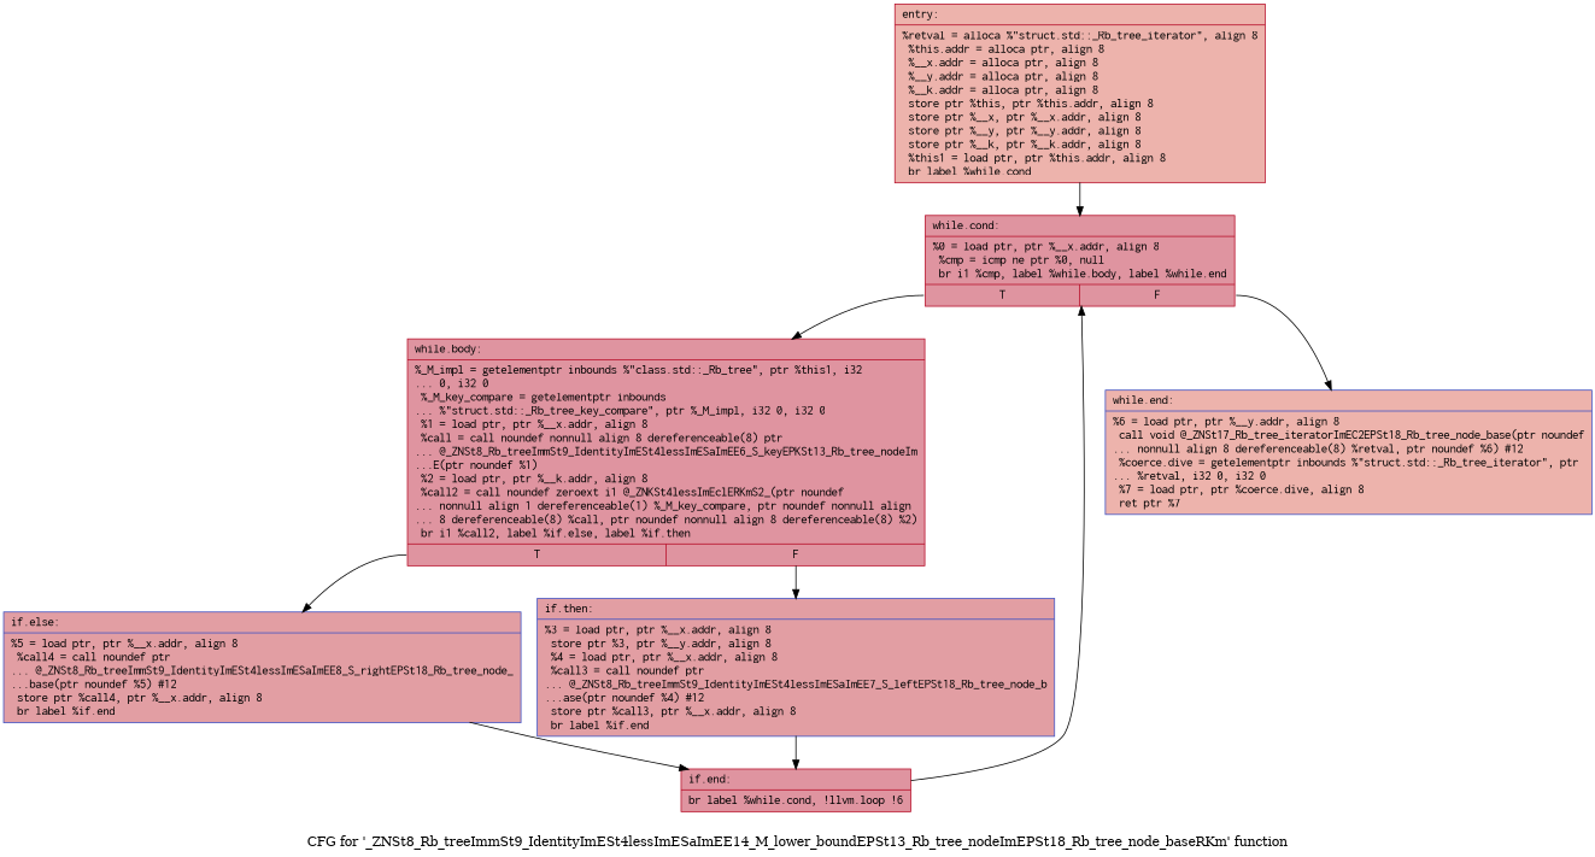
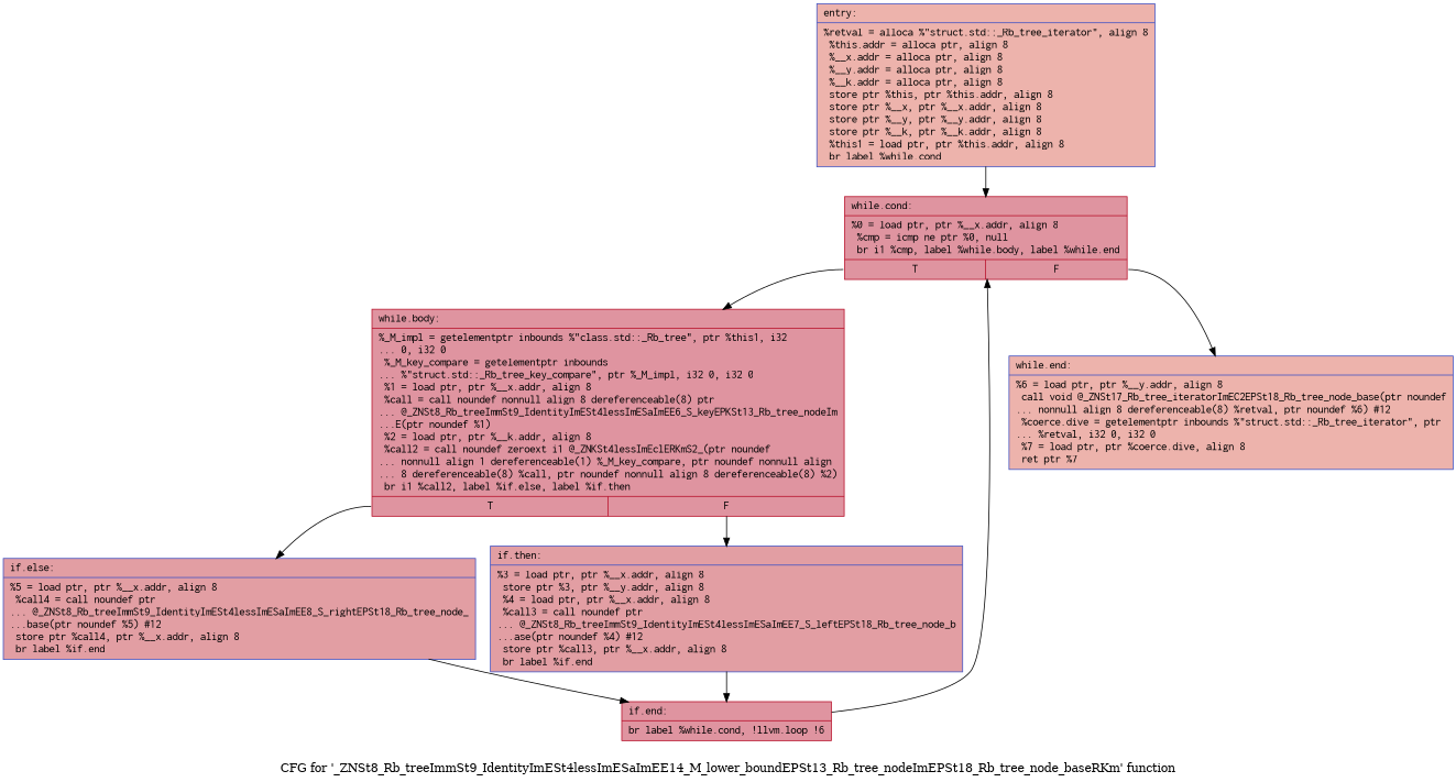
  digraph {
    label="CFG for '_ZNSt8_Rb_treeImmSt9_IdentityImESt4lessImESaImEE14_M_lower_boundEPSt13_Rb_tree_nodeImEPSt18_Rb_tree_node_baseRKm' function"
    node [color="#3d50c3ff" fillcolor="#b70d2870" fontname=Courier shape=record style=filled]
-   n1 [color="#b70d28ff" fillcolor="#d6524470" label="{entry:\l|  %retval = alloca %\"struct.std::_Rb_tree_iterator\", align 8\l  %this.addr = alloca ptr, align 8\l  %__x.addr = alloca ptr, align 8\l  %__y.addr = alloca ptr, align 8\l  %__k.addr = alloca ptr, align 8\l  store ptr %this, ptr %this.addr, align 8\l  store ptr %__x, ptr %__x.addr, align 8\l  store ptr %__y, ptr %__y.addr, align 8\l  store ptr %__k, ptr %__k.addr, align 8\l  %this1 = load ptr, ptr %this.addr, align 8\l  br label %while.cond\l}"]
+   n1 [fillcolor="#d6524470" label="{entry:\l|  %retval = alloca %\"struct.std::_Rb_tree_iterator\", align 8\l  %this.addr = alloca ptr, align 8\l  %__x.addr = alloca ptr, align 8\l  %__y.addr = alloca ptr, align 8\l  %__k.addr = alloca ptr, align 8\l  store ptr %this, ptr %this.addr, align 8\l  store ptr %__x, ptr %__x.addr, align 8\l  store ptr %__y, ptr %__y.addr, align 8\l  store ptr %__k, ptr %__k.addr, align 8\l  %this1 = load ptr, ptr %this.addr, align 8\l  br label %while.cond\l}"]
    n2 [color="#b70d28ff" label="{while.cond:\l|  %0 = load ptr, ptr %__x.addr, align 8\l  %cmp = icmp ne ptr %0, null\l  br i1 %cmp, label %while.body, label %while.end\l|{<s0>T|<s1>F}}"]
    n3 [color="#b70d28ff" label="{while.body:\l|  %_M_impl = getelementptr inbounds %\"class.std::_Rb_tree\", ptr %this1, i32\l... 0, i32 0\l  %_M_key_compare = getelementptr inbounds\l... %\"struct.std::_Rb_tree_key_compare\", ptr %_M_impl, i32 0, i32 0\l  %1 = load ptr, ptr %__x.addr, align 8\l  %call = call noundef nonnull align 8 dereferenceable(8) ptr\l... @_ZNSt8_Rb_treeImmSt9_IdentityImESt4lessImESaImEE6_S_keyEPKSt13_Rb_tree_nodeIm\l...E(ptr noundef %1)\l  %2 = load ptr, ptr %__k.addr, align 8\l  %call2 = call noundef zeroext i1 @_ZNKSt4lessImEclERKmS2_(ptr noundef\l... nonnull align 1 dereferenceable(1) %_M_key_compare, ptr noundef nonnull align\l... 8 dereferenceable(8) %call, ptr noundef nonnull align 8 dereferenceable(8) %2)\l  br i1 %call2, label %if.else, label %if.then\l|{<s0>T|<s1>F}}"]
    n4 [fillcolor="#d6524470" label="{while.end:\l|  %6 = load ptr, ptr %__y.addr, align 8\l  call void @_ZNSt17_Rb_tree_iteratorImEC2EPSt18_Rb_tree_node_base(ptr noundef\l... nonnull align 8 dereferenceable(8) %retval, ptr noundef %6) #12\l  %coerce.dive = getelementptr inbounds %\"struct.std::_Rb_tree_iterator\", ptr\l... %retval, i32 0, i32 0\l  %7 = load ptr, ptr %coerce.dive, align 8\l  ret ptr %7\l}"]
    n5 [fillcolor="#be242e70" label="{if.else:\l|  %5 = load ptr, ptr %__x.addr, align 8\l  %call4 = call noundef ptr\l... @_ZNSt8_Rb_treeImmSt9_IdentityImESt4lessImESaImEE8_S_rightEPSt18_Rb_tree_node_\l...base(ptr noundef %5) #12\l  store ptr %call4, ptr %__x.addr, align 8\l  br label %if.end\l}"]
    n6 [fillcolor="#be242e70" label="{if.then:\l|  %3 = load ptr, ptr %__x.addr, align 8\l  store ptr %3, ptr %__y.addr, align 8\l  %4 = load ptr, ptr %__x.addr, align 8\l  %call3 = call noundef ptr\l... @_ZNSt8_Rb_treeImmSt9_IdentityImESt4lessImESaImEE7_S_leftEPSt18_Rb_tree_node_b\l...ase(ptr noundef %4) #12\l  store ptr %call3, ptr %__x.addr, align 8\l  br label %if.end\l}"]
    n7 [color="#b70d28ff" label="{if.end:\l|  br label %while.cond, !llvm.loop !6\l}"]
    n1 -> n2
    n2 -> n3 [tailport=s0]
    n2 -> n4 [tailport=s1]
    n3 -> n5 [tailport=s0]
    n3 -> n6 [tailport=s1]
    n5 -> n7
    n6 -> n7
    n7 -> n2
  }
